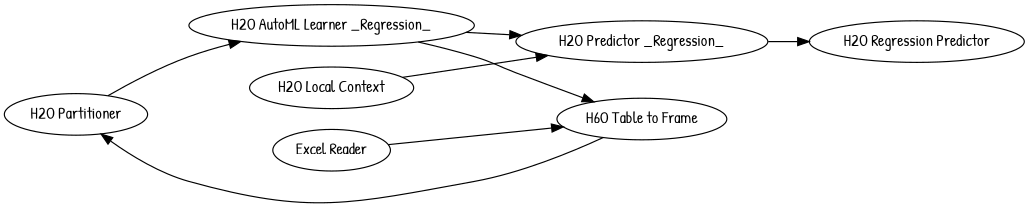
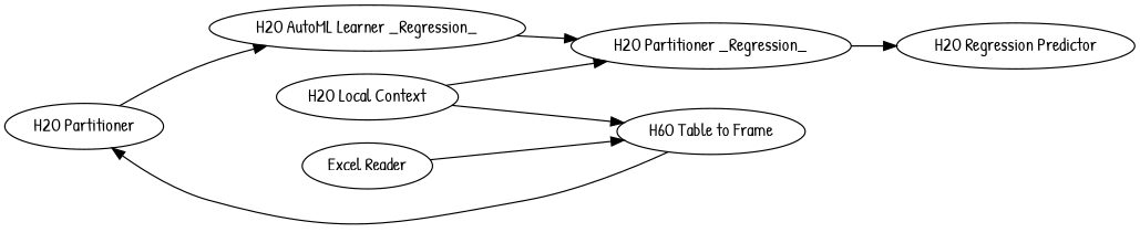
  digraph {
    fontname="Patrick Hand"
    rankdir=LR
    node [fontname="Patrick Hand"]
    edge [fontname="Patrick Hand"]
    n1 [label="H2O Partitioner"]
    n2 [label="H2O AutoML Learner _Regression_"]
-   n3 [label="H2O Predictor _Regression_"]
+   n3 [label="H2O Partitioner _Regression_"]
    n4 [label="H2O Regression Predictor"]
    n5 [label="Excel Reader"]
    n6 [label="H6O Table to Frame"]
    n7 [label="H2O Local Context"]
    n1 -> n2
    n2 -> n3
    n3 -> n4
    n5 -> n6
    n6 -> n1
    n7 -> n3
-   n2 -> n6
+   n7 -> n6
  }
